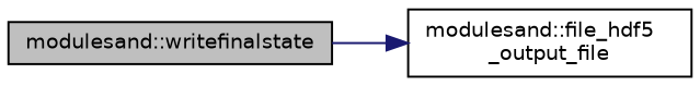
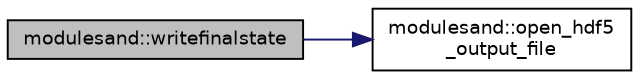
  digraph {
    rankdir=LR
    node [color=black fontname=Helvetica fontsize=10 shape=record style=filled]
    n1 [fillcolor=grey75 fontcolor=black height=0.2 label="modulesand::writefinalstate" width=0.4]
-   n2 [fillcolor=white height=0.2 label="modulesand::file_hdf5\l_output_file" width=0.4]
+   n2 [fillcolor=white height=0.2 label="modulesand::open_hdf5\l_output_file" width=0.4]
    n1 -> n2 [color=midnightblue fontname=Helvetica fontsize=10 labelfontname=Helvetica labelfontsize=10 style=solid]
  }
